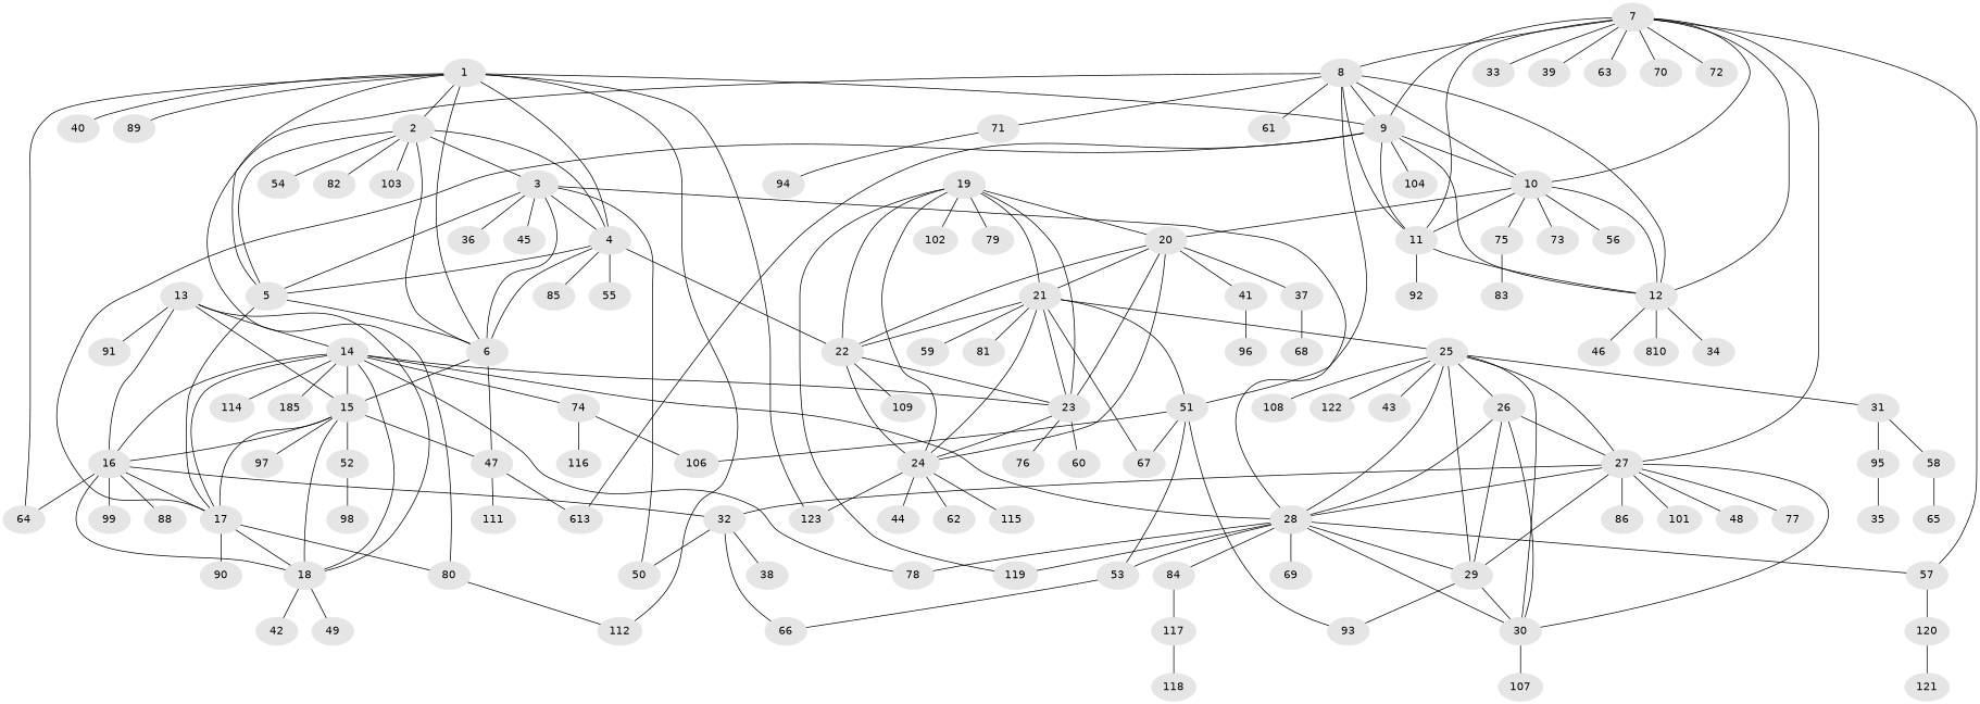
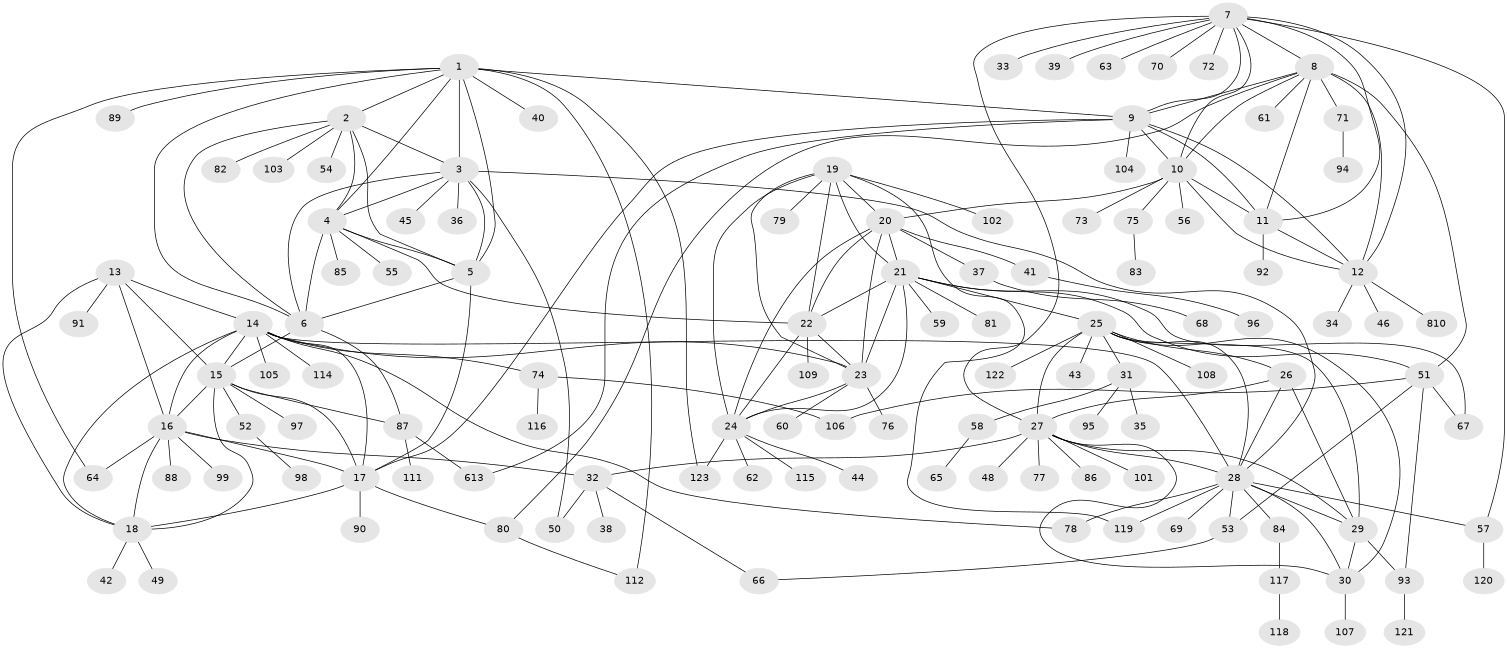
  graph {
    fontname="DejaVu Sans"
    node [color=gray90 fontname="DejaVu Sans" style=filled]
    edge [fontname="DejaVu Sans"]
    1
    2
    3
    4
    5
    6
    9
    40
    64
    89
    112
    123
    54
    82
    103
    28
    36
    45
    50
    22
    55
    85
    17
    15
-   47
+   47 [label=87]
    10
    11
    12
    104
    n30 [label=613]
    57
    78
    119
    29
    30
    53
    69
    84
    23
    24
    109
    16
    18
    52
    97
    111
    7
    8
    27
    33
    39
    63
    70
    72
    51
    61
    71
    80
    20
    56
    73
    75
    92
    34
    46
    n66 [label=810]
    32
    48
    77
    86
    101
    120
    67
    93
    106
    94
    90
    21
    37
    41
    83
    13
    14
    91
    74
-   105 [label=185]
+   105
    114
    88
    99
    42
    49
    60
    76
    116
    98
    38
    66
    19
    79
    102
    25
    59
    81
    44
    62
    115
    68
    96
    26
    31
    43
    108
    122
    107
    35
    58
    95
    117
    121
    65
    118
    1 -- 2
+   1 -- 3
    1 -- 4
    1 -- 5
    1 -- 6
    1 -- 9
    1 -- 40
    1 -- 64
    1 -- 89
    1 -- 112
    1 -- 123
    2 -- 3
    2 -- 4
    2 -- 5
    2 -- 6
    2 -- 54
    2 -- 82
    2 -- 103
    3 -- 4
    3 -- 5
    3 -- 6
    3 -- 28
    3 -- 36
    3 -- 45
    3 -- 50
    4 -- 5
    4 -- 6
    4 -- 22
    4 -- 55
    4 -- 85
    5 -- 6
    5 -- 17
    6 -- 15
    6 -- 47
    9 -- 17
    9 -- 10
    9 -- 11
    9 -- 12
    9 -- 104
    9 -- n30
    28 -- 57
    28 -- 78
    28 -- 119
    28 -- 29
    28 -- 30
    28 -- 53
    28 -- 69
    28 -- 84
    22 -- 23
    22 -- 24
    22 -- 109
    17 -- 18
    17 -- 80
    17 -- 90
    15 -- 17
    15 -- 47
    15 -- 16
    15 -- 18
    15 -- 52
    15 -- 97
    47 -- n30
    47 -- 111
    10 -- 11
    10 -- 12
    10 -- 20
    10 -- 56
    10 -- 73
    10 -- 75
    11 -- 12
    11 -- 92
    12 -- 34
    12 -- 46
    12 -- n66
    57 -- 120
    29 -- 30
    29 -- 93
    30 -- 107
    53 -- 66
    84 -- 117
    23 -- 24
    23 -- 60
    23 -- 76
    24 -- 123
    24 -- 44
    24 -- 62
    24 -- 115
    16 -- 64
    16 -- 17
    16 -- 18
    16 -- 32
    16 -- 88
    16 -- 99
    18 -- 42
    18 -- 49
    52 -- 98
    7 -- 9
    7 -- 10
    7 -- 11
    7 -- 12
    7 -- 57
    7 -- 8
    7 -- 27
    7 -- 33
    7 -- 39
    7 -- 63
    7 -- 70
    7 -- 72
    8 -- 9
    8 -- 10
    8 -- 11
    8 -- 12
    8 -- 51
    8 -- 61
    8 -- 71
    8 -- 80
    27 -- 28
    27 -- 29
    27 -- 30
    27 -- 32
    27 -- 48
    27 -- 77
    27 -- 86
    27 -- 101
    51 -- 53
    51 -- 67
    51 -- 93
    51 -- 106
    71 -- 94
    80 -- 112
    20 -- 22
    20 -- 23
    20 -- 24
    20 -- 21
    20 -- 37
    20 -- 41
    75 -- 83
    32 -- 50
    32 -- 38
    32 -- 66
-   120 -- 121
+   93 -- 121
    21 -- 22
    21 -- 23
    21 -- 24
    21 -- 51
    21 -- 67
    21 -- 25
    21 -- 59
    21 -- 81
    37 -- 68
    41 -- 96
    13 -- 15
    13 -- 16
    13 -- 18
    13 -- 14
    13 -- 91
    14 -- 28
    14 -- 17
    14 -- 15
    14 -- 78
    14 -- 23
    14 -- 16
    14 -- 18
    14 -- 74
    14 -- 105
    14 -- 114
    74 -- 106
    74 -- 116
    19 -- 22
    19 -- 119
    19 -- 23
    19 -- 24
    19 -- 20
    19 -- 21
    19 -- 79
    19 -- 102
    25 -- 28
    25 -- 29
    25 -- 30
    25 -- 27
    25 -- 26
    25 -- 31
    25 -- 43
    25 -- 108
    25 -- 122
    26 -- 28
    26 -- 29
-   26 -- 30
    26 -- 27
-   95 -- 35
+   31 -- 35
    31 -- 58
    31 -- 95
    58 -- 65
    117 -- 118
  }
